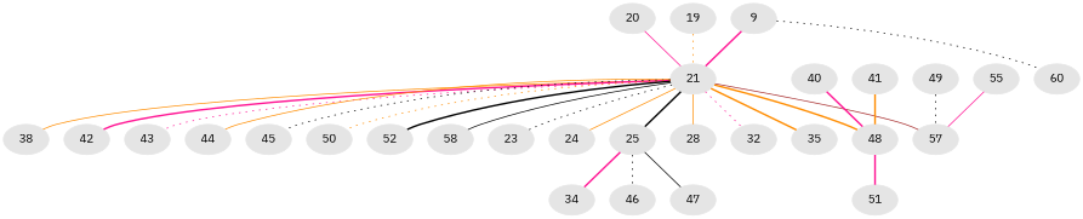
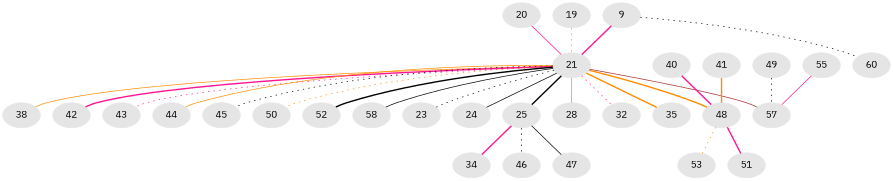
  graph {
    fontname="IBM Plex Sans"
    node [color=gray90 fontname="IBM Plex Sans" style=filled]
    edge [color=black fontname="IBM Plex Sans" style=bold]
    9 [super="+7"]
    21 [super="+6+12+14"]
    60 [super="+59"]
    23
    24
    25 [super="+2"]
    28
    32
    35
    38 [super="+18"]
    42
    43 [super="+33"]
    44
    45 [super="+37"]
    48 [super="+31"]
    50
    52
    57 [super="+17+4"]
    58 [super="+56"]
    19 [super="+15"]
    20
    34
    46
    47
    51
+   53
    40
    41
    49
    55 [super="+39"]
    9 -- 21 [color=deeppink weight=3]
    9 -- 60 [style=dotted]
    21 -- 23 [style=dotted]
-   21 -- 24 [color=darkorange style=solid]
+   21 -- 24 [style=solid]
    21 -- 25 [weight=4]
    21 -- 28 [color=darkorange style=solid]
    21 -- 32 [color=deeppink style=dotted]
    21 -- 35 [color=darkorange]
    21 -- 38 [color=darkorange style=solid]
    21 -- 42 [color=deeppink]
    21 -- 43 [color=deeppink style=dotted]
    21 -- 44 [color=darkorange style=solid]
    21 -- 45 [style=dotted]
    21 -- 48 [color=darkorange weight=5]
    21 -- 50 [color=darkorange style=dotted]
    21 -- 52
    21 -- 57 [color=brown style=solid weight=6]
    21 -- 58 [style=solid]
    25 -- 34 [color=deeppink]
    25 -- 46 [style=dotted]
    25 -- 47 [style=solid]
    48 -- 51 [color=deeppink]
+   48 -- 53 [color=darkorange style=dotted]
    19 -- 21 [color=darkorange style=dotted weight=2]
    20 -- 21 [color=deeppink style=solid]
    40 -- 48 [color=deeppink]
    41 -- 48 [color=darkorange]
    49 -- 57 [style=dotted]
    55 -- 57 [color=deeppink style=solid]
  }
